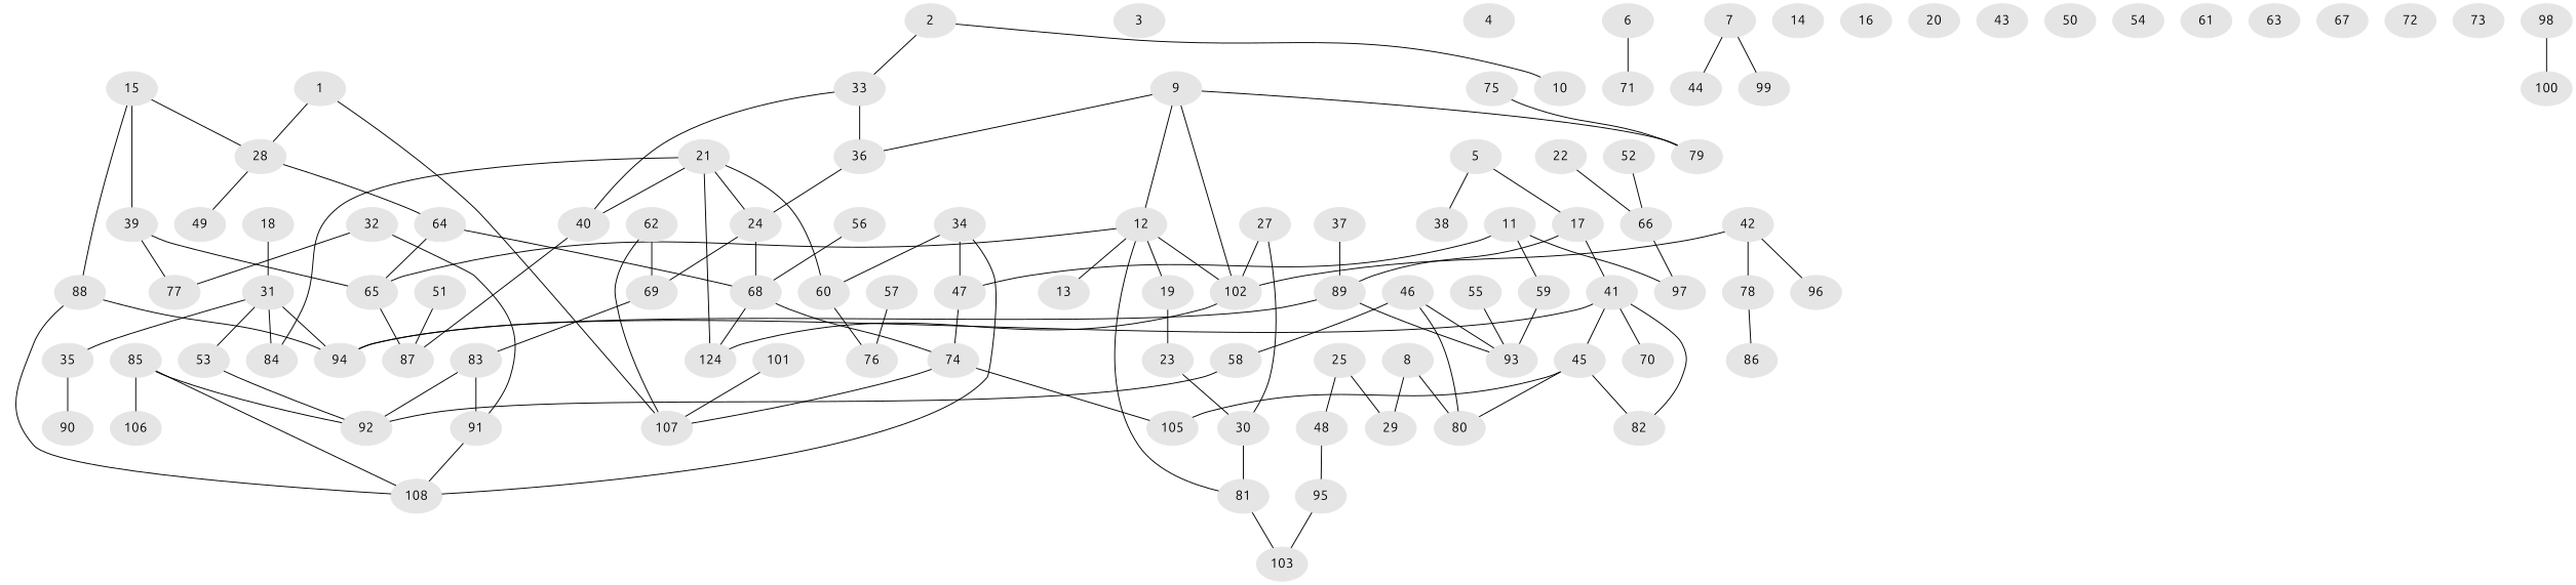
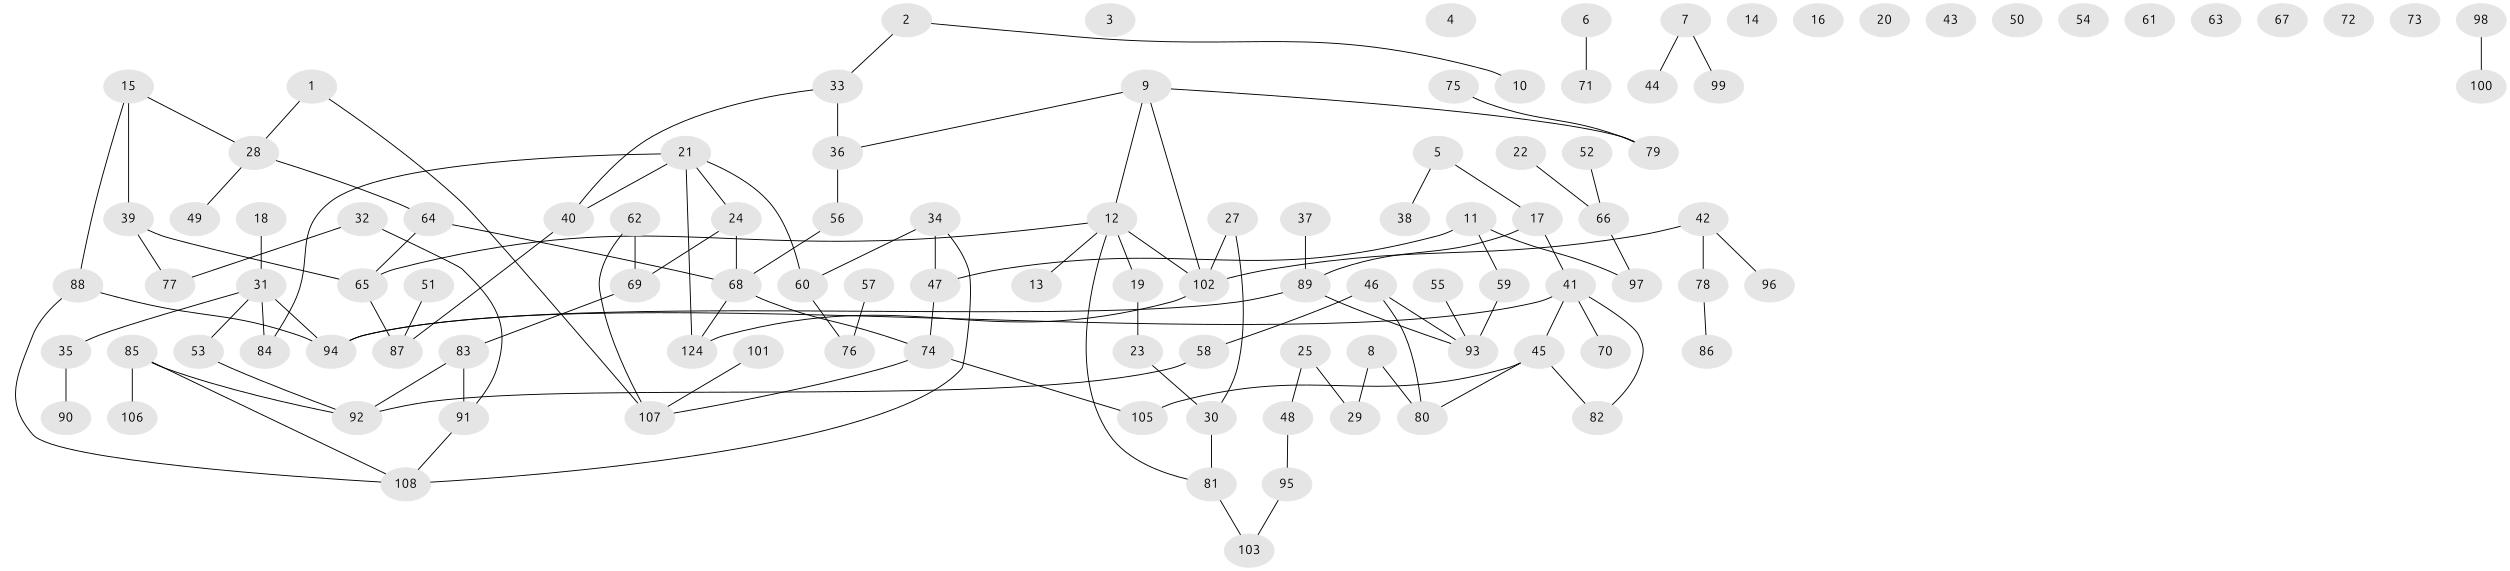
  graph {
    fontname=Ubuntu
    node [color=gray90 fontname=Ubuntu style=filled]
    edge [fontname=Ubuntu]
    1
    28
    107
    49
    64
    2
    10
    33
    36
    40
    3
    4
    5
    17
    38
    41
    89
    6
    71
    7
    44
    99
    8
    29
    80
    9
    12
    79
    102
    13
    19
    65
    81
    56
    n35 [label=124]
    11
    47
    59
    97
    74
    93
    23
    87
    103
    14
    15
    39
    88
    77
    94
    108
    16
    45
    70
    82
    18
    31
    84
    35
    53
    30
    20
    21
    24
    60
    68
    69
    76
    22
    66
    83
    25
    48
    95
    27
    90
    92
    32
    91
    34
    37
    105
    42
    78
    96
    86
    43
    46
    58
    50
    51
    52
    54
    55
    57
    61
    62
    63
    67
    72
    73
    75
    85
    106
    98
    100
    101
    1 -- 28
    1 -- 107
    28 -- 49
    28 -- 64
    64 -- 65
    64 -- 68
    2 -- 10
    2 -- 33
    33 -- 36
    33 -- 40
-   36 -- 24
+   36 -- 56
    40 -- 87
    5 -- 17
    5 -- 38
    17 -- 41
    17 -- 89
    41 -- 94
    41 -- 45
    41 -- 70
    41 -- 82
    89 -- 93
    89 -- 94
    6 -- 71
    7 -- 44
    7 -- 99
    8 -- 29
    8 -- 80
    9 -- 36
    9 -- 12
    9 -- 79
    9 -- 102
    12 -- 102
    12 -- 13
    12 -- 19
    12 -- 65
    12 -- 81
    102 -- n35
    19 -- 23
    65 -- 87
    81 -- 103
    56 -- 68
    11 -- 47
    11 -- 59
    11 -- 97
    47 -- 74
    59 -- 93
    74 -- 107
    74 -- 105
    23 -- 30
    15 -- 28
    15 -- 39
    15 -- 88
    39 -- 65
    39 -- 77
    88 -- 94
    88 -- 108
    45 -- 80
    45 -- 82
    45 -- 105
    18 -- 31
    31 -- 94
    31 -- 84
    31 -- 35
    31 -- 53
    35 -- 90
    53 -- 92
    30 -- 81
    21 -- 40
    21 -- n35
    21 -- 84
    21 -- 24
    21 -- 60
    24 -- 68
    24 -- 69
    60 -- 76
    68 -- n35
    68 -- 74
    69 -- 83
    22 -- 66
    66 -- 97
    83 -- 92
    83 -- 91
    25 -- 29
    25 -- 48
    48 -- 95
    95 -- 103
    27 -- 102
    27 -- 30
    32 -- 77
    32 -- 91
    91 -- 108
    34 -- 47
    34 -- 108
    34 -- 60
    37 -- 89
    42 -- 102
    42 -- 78
    42 -- 96
    78 -- 86
    46 -- 80
    46 -- 93
    46 -- 58
    58 -- 92
    51 -- 87
    52 -- 66
    55 -- 93
    57 -- 76
    62 -- 107
    62 -- 69
    75 -- 79
    85 -- 108
    85 -- 92
    85 -- 106
    98 -- 100
    101 -- 107
  }
